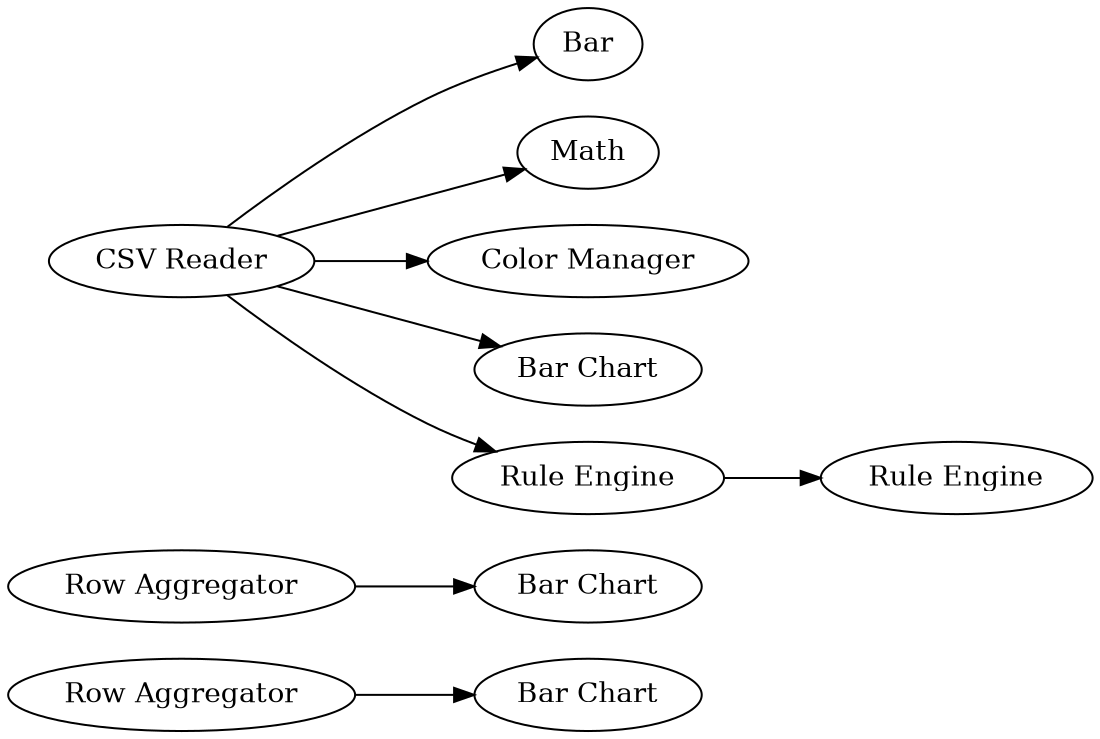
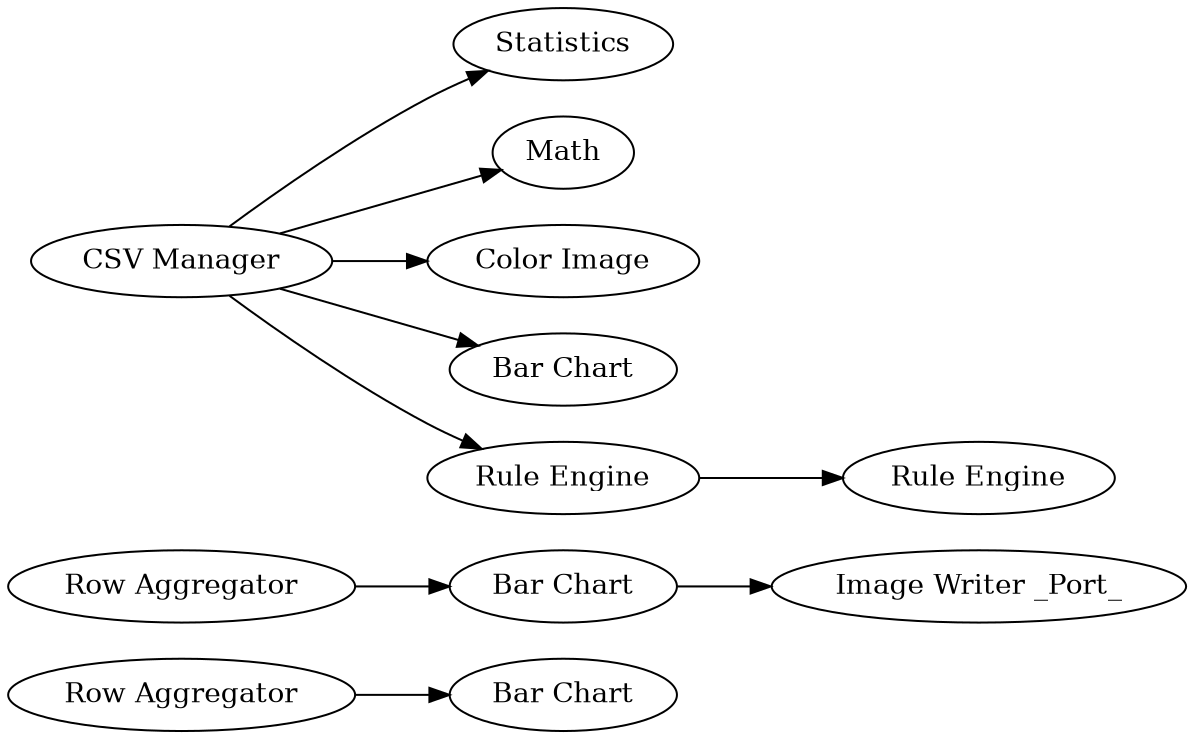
  digraph {
    rankdir=LR
    n1 [label="Row Aggregator"]
    n2 [label="Bar Chart"]
    n3 [label="Row Aggregator"]
    n4 [label="Bar Chart"]
-   n5 [label="CSV Reader"]
-   n6 [label=Bar]
+   n5 [label="CSV Manager"]
+   n6 [label=Statistics]
    n7 [label=Math]
-   n8 [label="Color Manager"]
+   n8 [label="Color Image"]
    n9 [label="Bar Chart"]
    n10 [label="Rule Engine"]
    n11 [label="Rule Engine"]
+   n12 [label="Image Writer _Port_"]
    n1 -> n2
    n3 -> n4
+   n4 -> n12
    n5 -> n6
    n5 -> n7
    n5 -> n8
    n5 -> n9
    n5 -> n10
    n10 -> n11
  }
